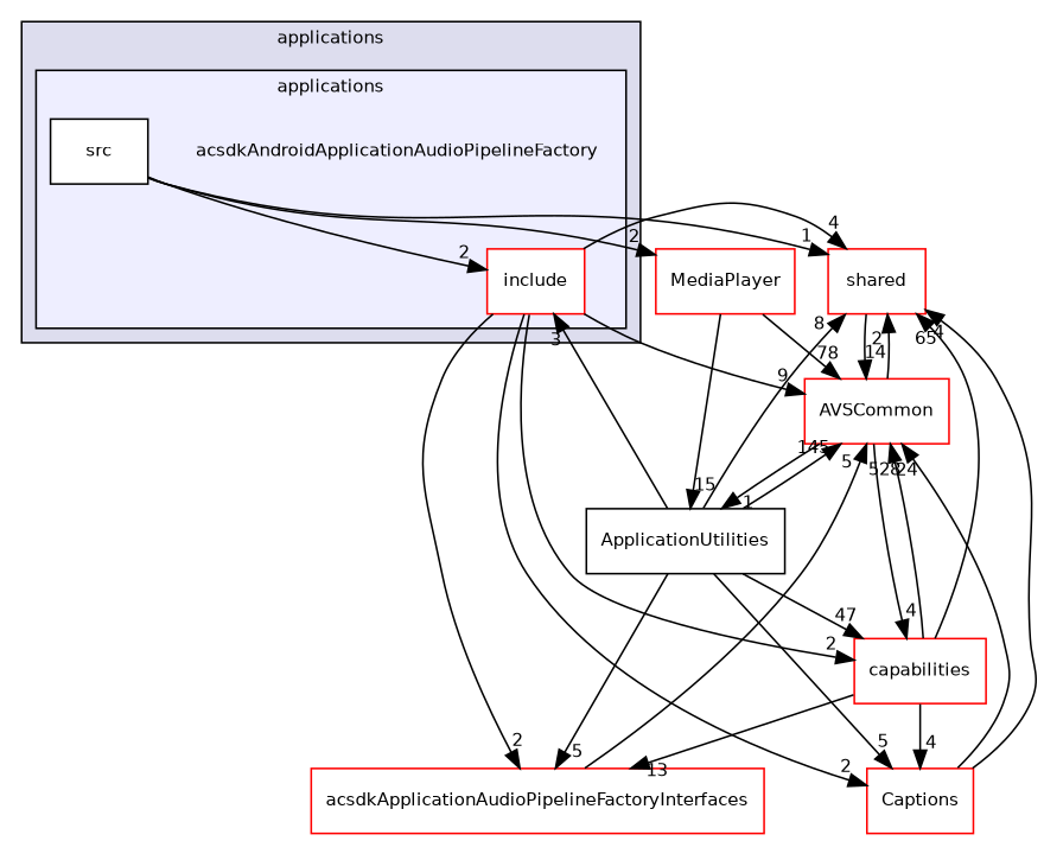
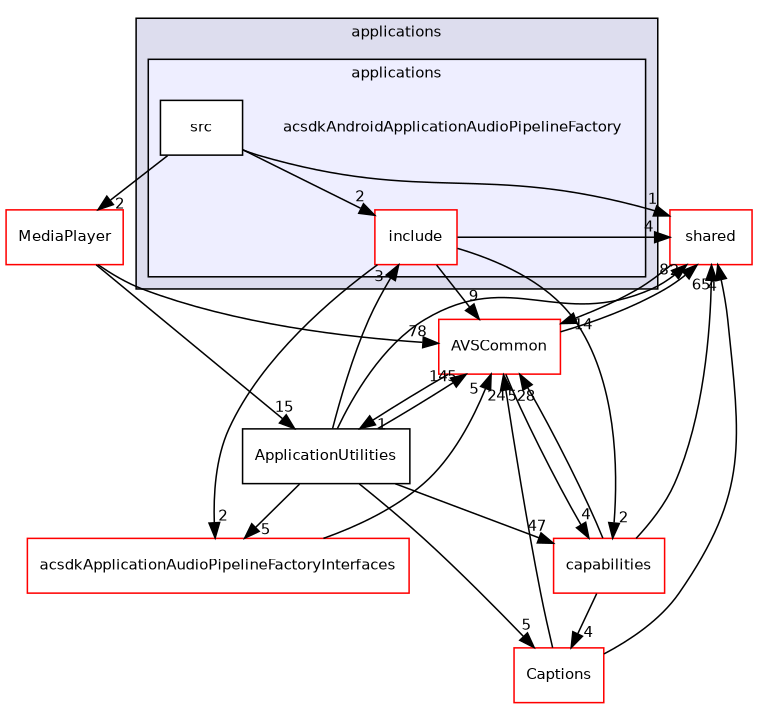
  digraph {
    compound=true
    node [fontname=Helvetica fontsize=10 shape=box color=red fillcolor=white style=filled]
    edge [headlabel=2 labeldistance=1.5 labelfontname=Helvetica labelfontsize=10]
    n1 [label=acsdkAndroidApplicationAudioPipelineFactory shape=plaintext color="" fillcolor="" style=""]
    n2 [label=include]
    n3 [color=black label=src]
    n4 [label=shared]
    n5 [label=acsdkApplicationAudioPipelineFactoryInterfaces]
    n6 [label=Captions]
    n7 [label=AVSCommon]
    n8 [label=capabilities]
    n9 [label=MediaPlayer]
    n10 [color=black label=ApplicationUtilities]
    subgraph cluster_1 {
      bgcolor="#ddddee"
      fontname=Helvetica
      fontsize=10
      label=applications
      pencolor=black
      subgraph cluster_2 {
        bgcolor="#eeeeff"
        fontname=Helvetica
        fontsize=10
        label=applications
        pencolor=black
        n1
        n2
        n3
      }
    }
    n2 -> n4 [headlabel=4]
    n2 -> n5
-   n2 -> n6
    n2 -> n7 [headlabel=9]
    n2 -> n8
    n3 -> n2
    n3 -> n4 [headlabel=1]
    n3 -> n9
    n4 -> n7 [headlabel=14]
    n5 -> n7 [headlabel=5]
    n6 -> n4 [headlabel=4]
    n6 -> n7 [headlabel=24]
    n7 -> n4
    n7 -> n8 [headlabel=4]
    n7 -> n10 [headlabel=1]
    n8 -> n4 [headlabel=65]
-   n8 -> n5 [headlabel=13]
    n8 -> n6 [headlabel=4]
    n8 -> n7 [headlabel=528]
    n9 -> n7 [headlabel=78]
    n9 -> n10 [headlabel=15]
    n10 -> n2 [headlabel=3]
    n10 -> n4 [headlabel=8]
    n10 -> n5 [headlabel=5]
    n10 -> n6 [headlabel=5]
    n10 -> n7 [headlabel=145]
    n10 -> n8 [headlabel=47]
  }
